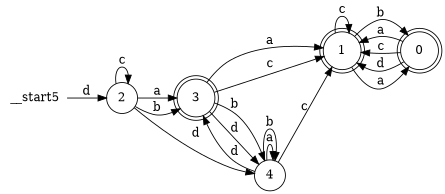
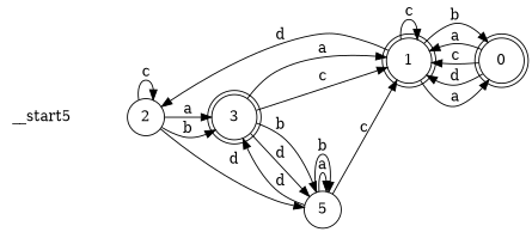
  digraph {
    rankdir=LR
    node [shape=doublecircle color=black fillcolor=white style="rounded,filled"]
    n1 [label=__start5 shape=none color="" fillcolor="" style=""]
    n2 [label=0]
    n3 [label=1]
    n4 [label=2 shape=circle style=filled]
    n5 [label=3]
-   n6 [label=4 shape=circle style=filled]
+   n6 [label=5 shape=circle style=filled]
    n2 -> n3 [label=a]
    n2 -> n3 [label=c]
    n2 -> n3 [label=d]
    n3 -> n2 [label=a]
    n3 -> n2 [label=b]
    n3 -> n3 [label=c]
-   n1 -> n4 [label=d]
+   n3 -> n4 [label=d]
    n4 -> n4 [label=c]
    n4 -> n5 [label=a]
    n4 -> n5 [label=b]
    n4 -> n6 [label=d]
    n5 -> n3 [label=a]
    n5 -> n3 [label=c]
    n5 -> n6 [label=b]
    n5 -> n6 [label=d]
    n6 -> n3 [label=c]
    n6 -> n5 [label=d]
    n6 -> n6 [label=a]
    n6 -> n6 [label=b]
  }
